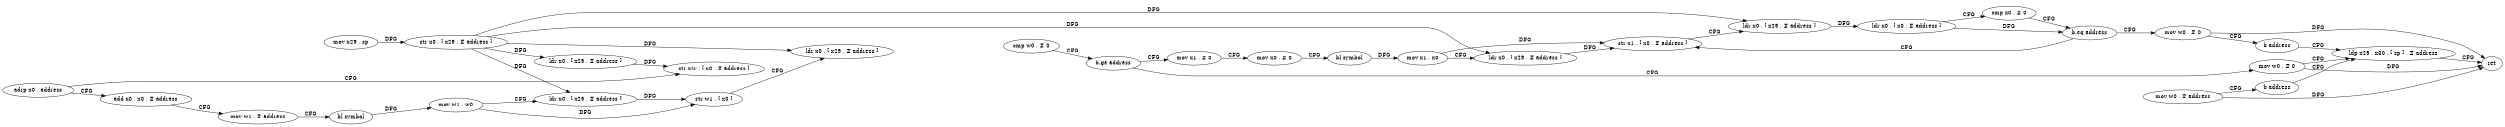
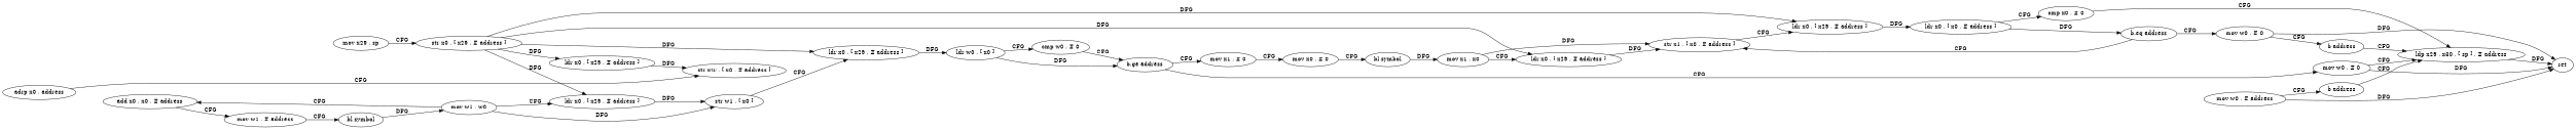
  digraph {
    rankdir=LR
    n1 [label="mov x29 , sp"]
    n2 [label="str x0 , [ x29 , # address ]"]
    n3 [label="ldr x0 , [ x29 , # address ]"]
    n4 [label="ldr x0 , [ x29 , # address ]"]
    n5 [label="ldr x0 , [ x29 , # address ]"]
    n6 [label="ldr x0 , [ x29 , # address ]"]
    n7 [label="ldr x0 , [ x29 , # address ]"]
    n8 [label="str xzr , [ x0 , # address ]"]
    n9 [label="str w1 , [ x0 ]"]
+   n10 [label="ldr w0 , [ x0 ]"]
    n11 [label="str x1 , [ x0 , # address ]"]
    n12 [label="ldr x0 , [ x0 , # address ]"]
    n13 [label="adrp x0 , address"]
    n14 [label="add x0 , x0 , # address"]
    n15 [label="mov w1 , # address"]
    n16 [label="bl symbol"]
    n17 [label="mov w1 , w0"]
    n18 [label="cmp w0 , # 0"]
    n19 [label="b.ge address"]
    n20 [label="mov w0 , # 0"]
    n21 [label="mov x1 , # 0"]
    n22 [label="ldp x29 , x30 , [ sp ] , # address"]
    n23 [label=ret]
    n24 [label="mov x0 , # 0"]
    n25 [label="bl symbol"]
    n26 [label="mov x1 , x0"]
    n27 [label="cmp x0 , # 0"]
    n28 [label="b.eq address"]
    n29 [label="mov w0 , # 0"]
    n30 [label="mov w0 , # address"]
    n31 [label="b address"]
    n32 [label="b address"]
-   n1 -> n2 [label=DFG]
+   n1 -> n2 [label=CFG]
    n2 -> n3 [label=DFG]
    n2 -> n4 [label=DFG]
    n2 -> n5 [label=DFG]
    n2 -> n6 [label=DFG]
    n2 -> n7 [label=DFG]
    n3 -> n8 [label=DFG]
    n4 -> n9 [label=DFG]
+   n5 -> n10 [label=DFG]
    n6 -> n11 [label=DFG]
    n7 -> n12 [label=DFG]
    n9 -> n5 [label=CFG]
+   n10 -> n18 [label=CFG]
+   n10 -> n19 [label=DFG]
    n11 -> n7 [label=CFG]
    n12 -> n27 [label=CFG]
    n12 -> n28 [label=DFG]
    n13 -> n8 [label=CFG]
-   n13 -> n14 [label=CFG]
+   n17 -> n14 [label=CFG]
    n14 -> n15 [label=CFG]
    n15 -> n16 [label=CFG]
    n16 -> n17 [label=DFG]
    n17 -> n4 [label=CFG]
    n17 -> n9 [label=DFG]
    n18 -> n19 [label=CFG]
    n19 -> n20 [label=CFG]
    n19 -> n21 [label=CFG]
    n20 -> n22 [label=CFG]
    n20 -> n23 [label=DFG]
    n21 -> n24 [label=CFG]
-   n22 -> n23 [label=CFG]
+   n22 -> n23 [label=DFG]
    n24 -> n25 [label=CFG]
    n25 -> n26 [label=DFG]
    n26 -> n6 [label=CFG]
    n26 -> n11 [label=DFG]
-   n27 -> n28 [label=CFG]
+   n27 -> n22 [label=CFG]
    n28 -> n11 [label=CFG]
    n28 -> n29 [label=CFG]
    n29 -> n23 [label=DFG]
    n29 -> n32 [label=CFG]
    n30 -> n23 [label=DFG]
    n30 -> n31 [label=CFG]
    n31 -> n22 [label=CFG]
    n32 -> n22 [label=CFG]
  }
